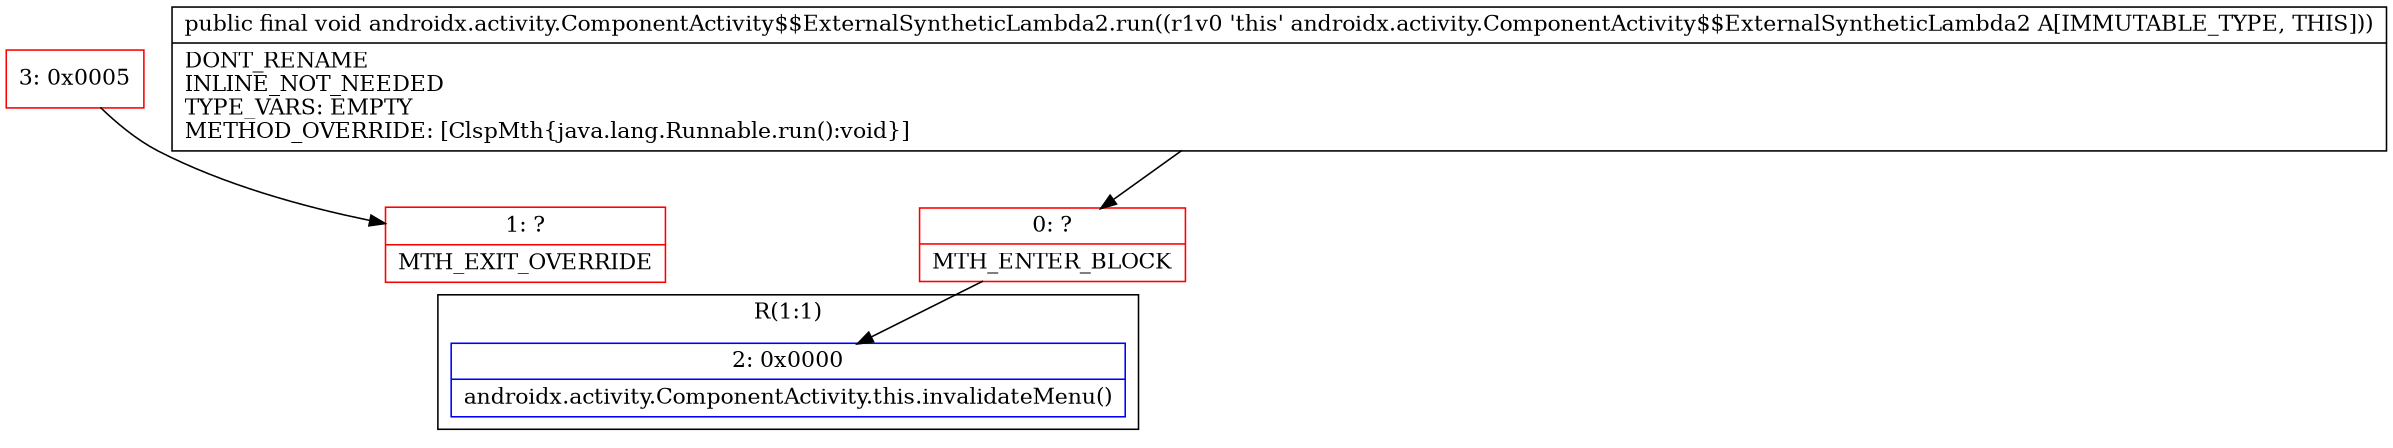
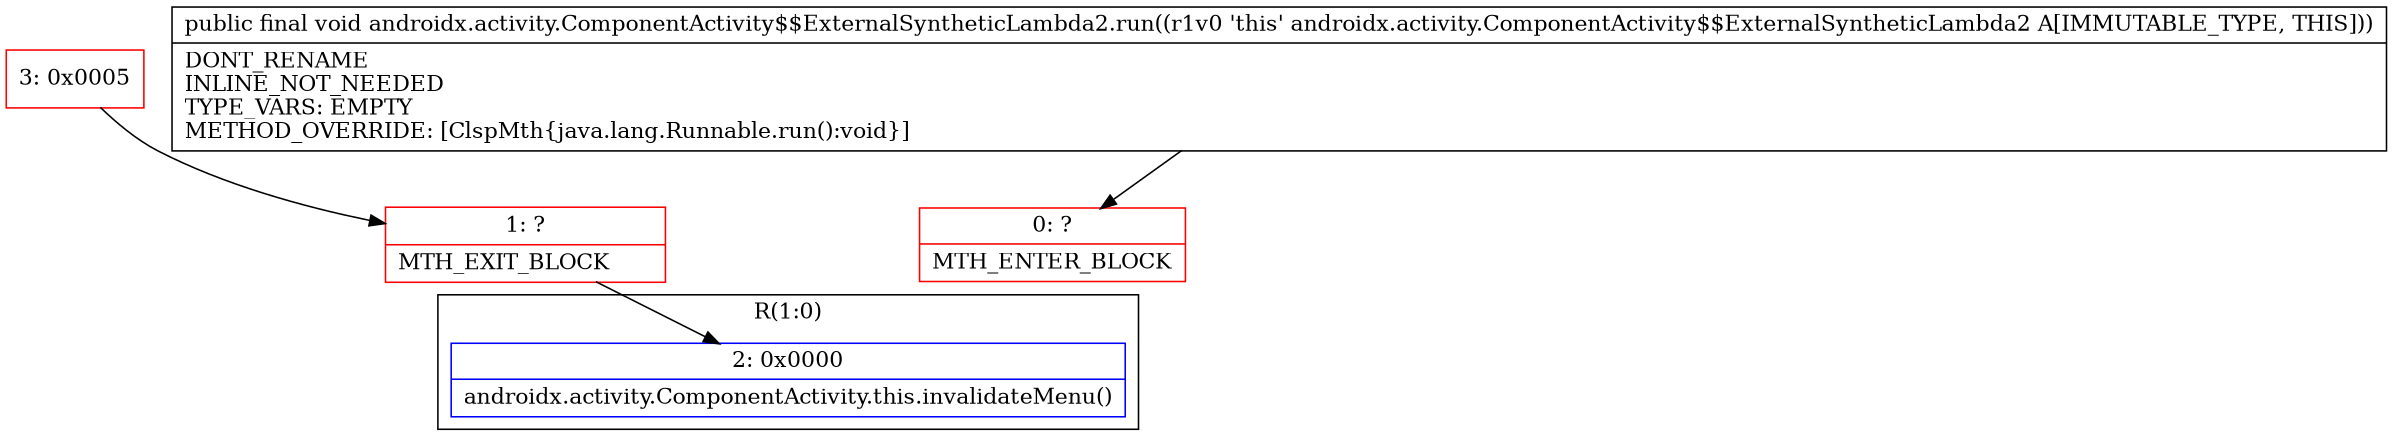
  digraph {
    node [color=red shape=record]
    n1 [color=blue label="{2\:\ 0x0000|androidx.activity.ComponentActivity.this.invalidateMenu()\l}"]
    n2 [label="{3\:\ 0x0005}"]
-   n3 [label="{1\:\ ?|MTH_EXIT_OVERRIDE\l}"]
+   n3 [label="{1\:\ ?|MTH_EXIT_BLOCK\l}"]
    n4 [label="{0\:\ ?|MTH_ENTER_BLOCK\l}"]
    n5 [label="{public final void androidx.activity.ComponentActivity$$ExternalSyntheticLambda2.run((r1v0 'this' androidx.activity.ComponentActivity$$ExternalSyntheticLambda2 A[IMMUTABLE_TYPE, THIS]))  | DONT_RENAME\lINLINE_NOT_NEEDED\lTYPE_VARS: EMPTY\lMETHOD_OVERRIDE: [ClspMth\{java.lang.Runnable.run():void\}]\l}" color=""]
    subgraph cluster_1 {
-     label="R(1:1)"
+     label="R(1:0)"
      n1
    }
    n2 -> n3
-   n4 -> n1
+   n3 -> n1
    n5 -> n4
  }
